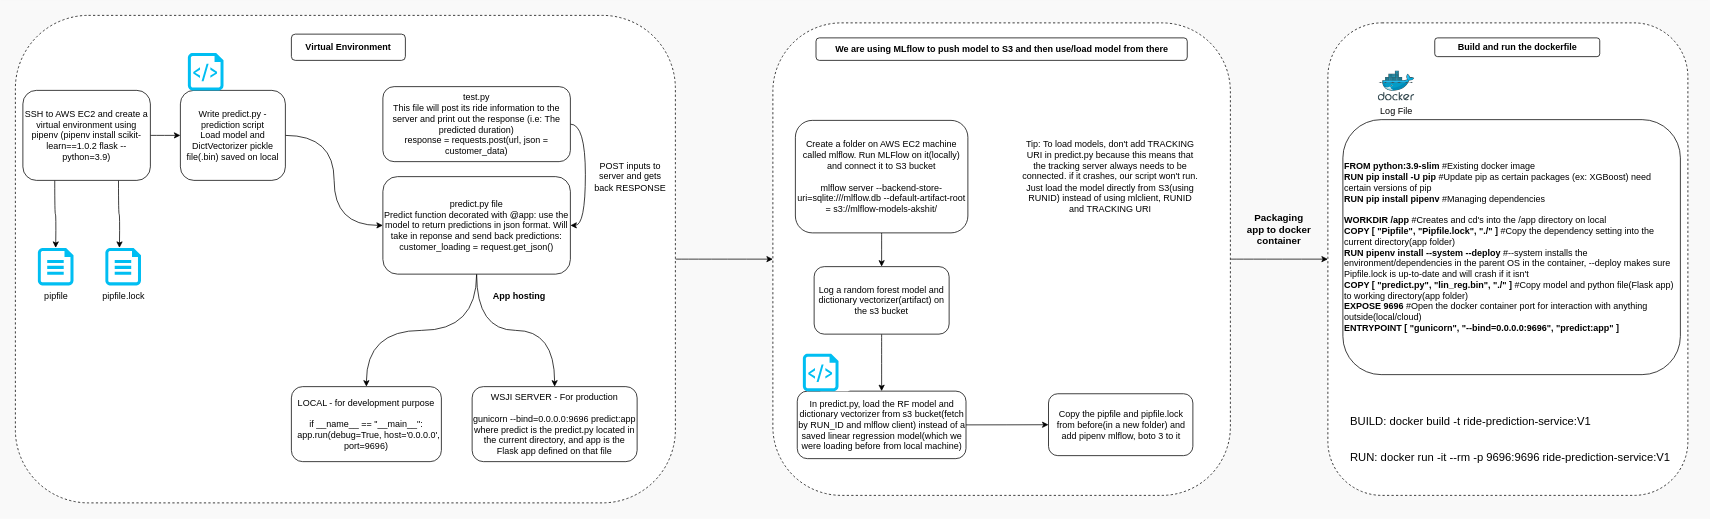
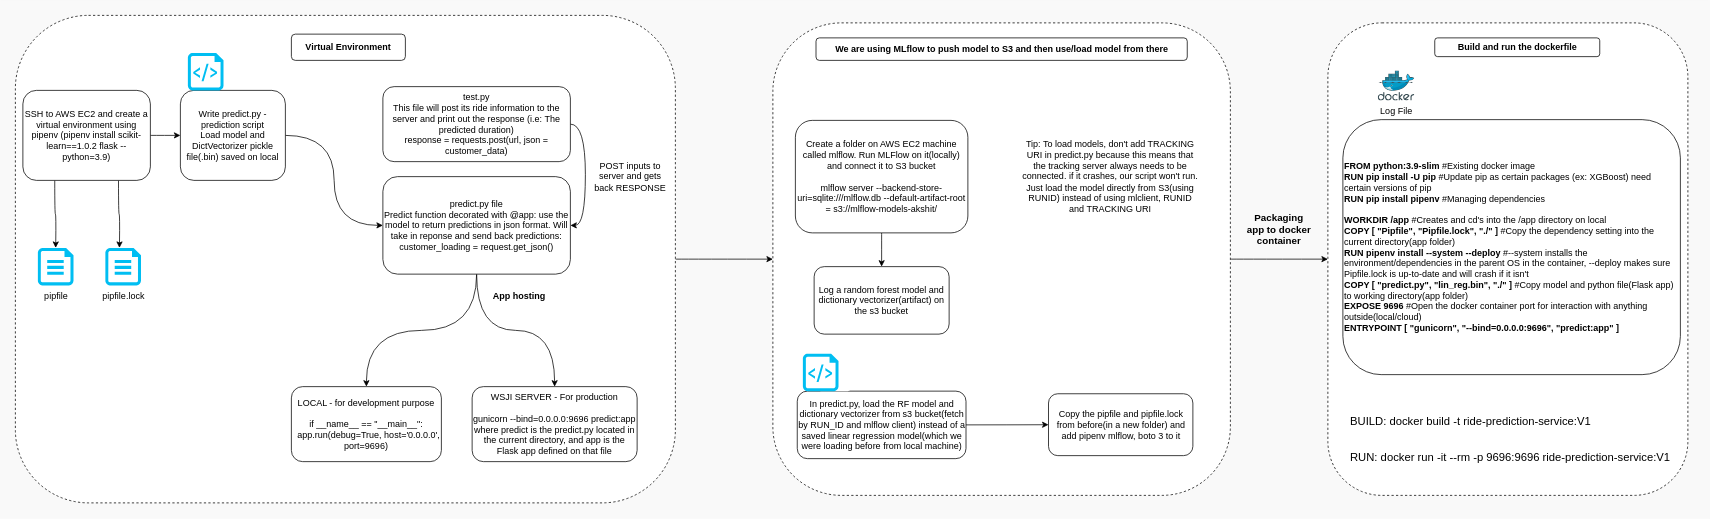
  <mxCell id="0" />
  <mxCell id="1" parent="0" />
  <mxCell id="2" style="edgeStyle=orthogonalEdgeStyle;rounded=1;orthogonalLoop=1;jettySize=auto;html=1;exitX=1;exitY=0.5;exitDx=0;exitDy=0;entryX=0;entryY=0.5;entryDx=0;entryDy=0;curved=1;" parent="1" source="3" target="4" edge="1"><mxGeometry relative="1" as="geometry" /></mxCell>
  <mxCell id="3" value="" style="rounded=1;whiteSpace=wrap;html=1;dashed=1;" parent="1" vertex="1"><mxGeometry x="1030" y="30" width="610" height="630" as="geometry" /></mxCell>
  <mxCell id="4" value="" style="rounded=1;whiteSpace=wrap;html=1;dashed=1;" parent="1" vertex="1"><mxGeometry x="1770" y="30" width="480" height="630" as="geometry" /></mxCell>
  <mxCell id="5" style="edgeStyle=orthogonalEdgeStyle;rounded=1;orthogonalLoop=1;jettySize=auto;html=1;exitX=1;exitY=0.5;exitDx=0;exitDy=0;entryX=0;entryY=0.5;entryDx=0;entryDy=0;curved=1;" parent="1" source="6" target="3" edge="1"><mxGeometry relative="1" as="geometry" /></mxCell>
  <mxCell id="6" value="" style="rounded=1;whiteSpace=wrap;html=1;dashed=1;" parent="1" vertex="1"><mxGeometry x="20" y="20" width="880" height="650" as="geometry" /></mxCell>
  <mxCell id="7" style="edgeStyle=orthogonalEdgeStyle;rounded=1;orthogonalLoop=1;jettySize=auto;html=1;exitX=1;exitY=0.5;exitDx=0;exitDy=0;curved=1;" parent="1" source="10" target="40" edge="1"><mxGeometry relative="1" as="geometry" /></mxCell>
  <mxCell id="8" style="edgeStyle=orthogonalEdgeStyle;rounded=1;orthogonalLoop=1;jettySize=auto;html=1;exitX=0.25;exitY=1;exitDx=0;exitDy=0;entryX=0.5;entryY=0;entryDx=0;entryDy=0;entryPerimeter=0;curved=1;" parent="1" source="10" edge="1"><mxGeometry relative="1" as="geometry"><mxPoint x="73.75" y="330" as="targetPoint" /></mxGeometry></mxCell>
  <mxCell id="9" style="edgeStyle=orthogonalEdgeStyle;rounded=1;orthogonalLoop=1;jettySize=auto;html=1;exitX=0.75;exitY=1;exitDx=0;exitDy=0;entryX=0.5;entryY=0;entryDx=0;entryDy=0;entryPerimeter=0;curved=1;" parent="1" source="10" edge="1"><mxGeometry relative="1" as="geometry"><mxPoint x="158.75" y="330" as="targetPoint" /></mxGeometry></mxCell>
  <mxCell id="10" value="SSH to AWS EC2 and create a virtual environment using pipenv (pipenv install scikit-learn==1.0.2 flask --python=3.9)" style="rounded=1;whiteSpace=wrap;html=1;" parent="1" vertex="1"><mxGeometry x="30" y="120" width="170" height="120" as="geometry" /></mxCell>
  <mxCell id="11" style="edgeStyle=orthogonalEdgeStyle;rounded=1;orthogonalLoop=1;jettySize=auto;html=1;exitX=1;exitY=0.5;exitDx=0;exitDy=0;entryX=0;entryY=0.5;entryDx=0;entryDy=0;curved=1;" parent="1" source="40" target="14" edge="1"><mxGeometry relative="1" as="geometry" /></mxCell>
  <mxCell id="12" style="edgeStyle=orthogonalEdgeStyle;rounded=1;orthogonalLoop=1;jettySize=auto;html=1;exitX=0.5;exitY=1;exitDx=0;exitDy=0;entryX=0.5;entryY=0;entryDx=0;entryDy=0;curved=1;" parent="1" source="14" target="17" edge="1"><mxGeometry relative="1" as="geometry"><mxPoint x="600" y="350" as="targetPoint" /></mxGeometry></mxCell>
  <mxCell id="13" style="edgeStyle=orthogonalEdgeStyle;rounded=1;orthogonalLoop=1;jettySize=auto;html=1;exitX=0.5;exitY=1;exitDx=0;exitDy=0;curved=1;" parent="1" source="14" target="18" edge="1"><mxGeometry relative="1" as="geometry" /></mxCell>
  <mxCell id="14" value="predict.py file&lt;br&gt;Predict function decorated with @app: use the model to return predictions in json format. Will take in reponse and send back predictions:&lt;br&gt;customer_loading = request.get_json()" style="rounded=1;whiteSpace=wrap;html=1;" parent="1" vertex="1"><mxGeometry x="510" y="235" width="250" height="130" as="geometry" /></mxCell>
  <mxCell id="15" style="edgeStyle=orthogonalEdgeStyle;rounded=1;orthogonalLoop=1;jettySize=auto;html=1;exitX=1;exitY=0.5;exitDx=0;exitDy=0;entryX=1;entryY=0.5;entryDx=0;entryDy=0;curved=1;" parent="1" source="16" target="14" edge="1"><mxGeometry relative="1" as="geometry" /></mxCell>
  <mxCell id="16" value="test.py&lt;br&gt;This file will post its ride information to the server and print out the response (i.e: The predicted duration)&lt;br&gt;response = requests.post(url, json = customer_data)" style="rounded=1;whiteSpace=wrap;html=1;" parent="1" vertex="1"><mxGeometry x="510" y="115" width="250" height="100" as="geometry" /></mxCell>
  <mxCell id="17" value="LOCAL - for development purpose&lt;br&gt;&lt;br&gt;&lt;div&gt;if __name__ == &quot;__main__&quot;:&lt;/div&gt;&lt;div&gt;&amp;nbsp; app.run(debug=True, host='0.0.0.0', port=9696)&lt;/div&gt;" style="rounded=1;whiteSpace=wrap;html=1;" parent="1" vertex="1"><mxGeometry x="388" y="515" width="200" height="100" as="geometry" /></mxCell>
  <mxCell id="18" value="WSJI SERVER - For production&lt;br&gt;&lt;br&gt;&lt;div&gt;gunicorn --bind=0.0.0.0:9696 predict:app&lt;/div&gt;&lt;div&gt;where predict is the predict.py located in the current directory, and app is the Flask app defined on that file&lt;/div&gt;" style="rounded=1;whiteSpace=wrap;html=1;" parent="1" vertex="1"><mxGeometry x="629" y="515" width="220" height="100" as="geometry" /></mxCell>
  <mxCell id="19" value="Log File" style="sketch=0;aspect=fixed;html=1;points=[];align=center;image;fontSize=12;image=img/lib/mscae/Docker.svg;rounded=1;" parent="1" vertex="1"><mxGeometry x="1837" y="94" width="48.78" height="40" as="geometry" /></mxCell>
  <mxCell id="20" value="&lt;b&gt;Build and run the dockerfile&lt;/b&gt;" style="rounded=1;whiteSpace=wrap;html=1;" parent="1" vertex="1"><mxGeometry x="1912.5" y="50" width="220" height="25" as="geometry" /></mxCell>
  <mxCell id="21" value="" style="edgeStyle=orthogonalEdgeStyle;rounded=1;orthogonalLoop=1;jettySize=auto;html=1;curved=1;" parent="1" source="22" target="24" edge="1"><mxGeometry relative="1" as="geometry" /></mxCell>
  <mxCell id="22" value="Create a folder on AWS EC2 machine called mlflow. Run MLFlow on it(locally) and connect it to S3 bucket&lt;br&gt;&lt;br&gt;mlflow server --backend-store-uri=sqlite:///mlflow.db --default-artifact-root = s3://mlflow-models-akshit/" style="rounded=1;whiteSpace=wrap;html=1;" parent="1" vertex="1"><mxGeometry x="1060" y="160" width="230" height="150" as="geometry" /></mxCell>
- <mxCell id="23" value="" style="edgeStyle=orthogonalEdgeStyle;rounded=1;orthogonalLoop=1;jettySize=auto;html=1;curved=1;" parent="1" source="24" target="44" edge="1"><mxGeometry relative="1" as="geometry" /></mxCell>
  <mxCell id="24" value="Log a random forest model and dictionary vectorizer(artifact) on the s3 bucket" style="rounded=1;whiteSpace=wrap;html=1;" parent="1" vertex="1"><mxGeometry x="1085" y="355" width="180" height="90" as="geometry" /></mxCell>
  <mxCell id="25" value="" style="edgeStyle=orthogonalEdgeStyle;rounded=1;orthogonalLoop=1;jettySize=auto;html=1;curved=1;" parent="1" source="44" target="26" edge="1"><mxGeometry relative="1" as="geometry" /></mxCell>
  <mxCell id="26" value="Copy the pipfile and pipfile.lock from before(in a new folder) and add pipenv mlflow, boto 3 to it" style="whiteSpace=wrap;html=1;rounded=1;" parent="1" vertex="1"><mxGeometry x="1397.5" y="524.5" width="192.5" height="82.5" as="geometry" /></mxCell>
  <mxCell id="27" value="&lt;b&gt;We are using MLflow to push model to S3 and then use/load model from there&lt;/b&gt;" style="rounded=1;whiteSpace=wrap;html=1;" parent="1" vertex="1"><mxGeometry x="1087.5" y="50" width="495" height="30" as="geometry" /></mxCell>
  <mxCell id="28" value="&lt;b&gt;App hosting&lt;/b&gt;" style="text;html=1;strokeColor=none;fillColor=none;align=center;verticalAlign=middle;whiteSpace=wrap;rounded=1;dashed=1;" parent="1" vertex="1"><mxGeometry x="647" y="380" width="90" height="30" as="geometry" /></mxCell>
  <mxCell id="29" value="POST inputs to server and gets back RESPONSE" style="text;html=1;strokeColor=none;fillColor=none;align=center;verticalAlign=middle;whiteSpace=wrap;rounded=1;dashed=1;" parent="1" vertex="1"><mxGeometry x="790" y="205" width="100" height="60" as="geometry" /></mxCell>
  <mxCell id="30" value="Tip: To load models, don't add TRACKING URI in predict.py because this means that the tracking server always needs to be connected. if it crashes, our script won't run. Just load the model directly from S3(using RUNID) instead of using mlclient, RUNID and TRACKING URI" style="text;html=1;strokeColor=none;fillColor=none;align=center;verticalAlign=middle;whiteSpace=wrap;rounded=1;dashed=1;" parent="1" vertex="1"><mxGeometry x="1360" y="160" width="240" height="150" as="geometry" /></mxCell>
  <mxCell id="31" value="&lt;span style=&quot;background-color: initial;&quot;&gt;&lt;b&gt;FROM python:3.9-slim&lt;/b&gt;&amp;nbsp;#Existing docker image&lt;/span&gt;&lt;div style=&quot;&quot;&gt;&lt;b&gt;RUN pip install -U pip&lt;/b&gt;&amp;nbsp;#Update pip as certain packages (ex: XGBoost) need certain versions of pip&lt;/div&gt;&lt;div style=&quot;&quot;&gt;&lt;b&gt;RUN pip install pipenv&lt;/b&gt;&amp;nbsp;#Managing dependencies&lt;/div&gt;&lt;div style=&quot;&quot;&gt;&lt;br&gt;&lt;/div&gt;&lt;div style=&quot;&quot;&gt;&lt;b&gt;WORKDIR /app&lt;/b&gt;&amp;nbsp;#Creates and cd's into the /app directory on local&lt;/div&gt;&lt;div style=&quot;&quot;&gt;&lt;b&gt;COPY [ &quot;Pipfile&quot;, &quot;Pipfile.lock&quot;, &quot;./&quot; ]&lt;/b&gt;&amp;nbsp;#Copy the dependency setting into the current directory(app folder)&lt;/div&gt;&lt;div style=&quot;&quot;&gt;&lt;b&gt;RUN pipenv install --system --deploy&lt;/b&gt;&amp;nbsp;#--system installs the environment/dependencies in the parent OS in the container, --deploy makes sure Pipfile.lock is up-to-date and will crash if it isn't&lt;/div&gt;&lt;div style=&quot;&quot;&gt;&lt;b&gt;COPY [ &quot;predict.py&quot;, &quot;lin_reg.bin&quot;, &quot;./&quot; ]&lt;/b&gt;&amp;nbsp;#Copy model and python file(Flask app) to working directory(app folder)&lt;/div&gt;&lt;div style=&quot;&quot;&gt;&lt;b&gt;EXPOSE 9696&lt;/b&gt;&amp;nbsp;#Open the docker container port for interaction with anything outside(local/cloud)&lt;/div&gt;&lt;div style=&quot;&quot;&gt;&lt;b&gt;ENTRYPOINT [ &quot;gunicorn&quot;, &quot;--bind=0.0.0.0:9696&quot;, &quot;predict:app&quot; ]&lt;/b&gt;&amp;nbsp;&lt;/div&gt;" style="rounded=1;whiteSpace=wrap;html=1;align=left;" parent="1" vertex="1"><mxGeometry x="1790" y="159" width="450" height="340" as="geometry" /></mxCell>
  <mxCell id="32" value="&lt;b&gt;Virtual Environment&lt;/b&gt;" style="rounded=1;whiteSpace=wrap;html=1;" parent="1" vertex="1"><mxGeometry x="388" y="45" width="152" height="35" as="geometry" /></mxCell>
  <mxCell id="33" value="&lt;b&gt;&lt;font style=&quot;font-size: 13px;&quot;&gt;Packaging app to docker container&lt;/font&gt;&lt;/b&gt;" style="text;html=1;strokeColor=none;fillColor=none;align=center;verticalAlign=middle;whiteSpace=wrap;rounded=1;" parent="1" vertex="1"><mxGeometry x="1660" y="270" width="90" height="70" as="geometry" /></mxCell>
  <mxCell id="34" value="&lt;font style=&quot;font-size: 15px;&quot;&gt;BUILD: docker build -t ride-prediction-service:V1&lt;/font&gt;" style="text;html=1;strokeColor=none;fillColor=none;align=left;verticalAlign=middle;whiteSpace=wrap;rounded=1;fontSize=13;" parent="1" vertex="1"><mxGeometry x="1798" y="535" width="430" height="50" as="geometry" /></mxCell>
  <mxCell id="35" value="&lt;font style=&quot;font-size: 15px;&quot;&gt;RUN: docker run -it --rm -p 9696:9696 ride-prediction-service:V1&lt;/font&gt;" style="text;html=1;strokeColor=none;fillColor=none;align=left;verticalAlign=middle;whiteSpace=wrap;rounded=1;fontSize=13;" parent="1" vertex="1"><mxGeometry x="1798" y="585" width="460" height="45" as="geometry" /></mxCell>
  <mxCell id="36" value="pipfile" style="verticalLabelPosition=bottom;html=1;verticalAlign=top;align=center;strokeColor=none;fillColor=#00BEF2;shape=mxgraph.azure.cloud_services_configuration_file;pointerEvents=1;" vertex="1" parent="1"><mxGeometry x="50" y="330" width="47.5" height="50" as="geometry" /></mxCell>
  <mxCell id="37" value="pipfile.lock" style="verticalLabelPosition=bottom;html=1;verticalAlign=top;align=center;strokeColor=none;fillColor=#00BEF2;shape=mxgraph.azure.cloud_services_configuration_file;pointerEvents=1;" vertex="1" parent="1"><mxGeometry x="140" y="330" width="47.5" height="50" as="geometry" /></mxCell>
  <mxCell id="38" value="" style="group" vertex="1" connectable="0" parent="1"><mxGeometry x="240" y="70" width="140" height="170" as="geometry" /></mxCell>
  <mxCell id="39" value="" style="group;rounded=1;" parent="38" vertex="1" connectable="0"><mxGeometry width="140" height="170" as="geometry" /></mxCell>
  <mxCell id="40" value="Write predict.py -prediction script&lt;br&gt;Load model and DictVectorizer pickle file(.bin) saved on local" style="rounded=1;whiteSpace=wrap;html=1;" parent="39" vertex="1"><mxGeometry y="50" width="140" height="120" as="geometry" /></mxCell>
  <mxCell id="41" value="" style="verticalLabelPosition=bottom;html=1;verticalAlign=top;align=center;strokeColor=none;fillColor=#00BEF2;shape=mxgraph.azure.script_file;pointerEvents=1;" vertex="1" parent="38"><mxGeometry x="10" width="47.5" height="50" as="geometry" /></mxCell>
  <mxCell id="42" value="" style="group" vertex="1" connectable="0" parent="1"><mxGeometry x="1062.5" y="471" width="225" height="140" as="geometry" /></mxCell>
  <mxCell id="43" value="" style="group;rounded=1;" parent="42" vertex="1" connectable="0"><mxGeometry width="225" height="140" as="geometry" /></mxCell>
  <mxCell id="44" value="In predict.py, load the RF model and dictionary vectorizer from s3 bucket(fetch by RUN_ID and mlflow client) instead of a saved linear regression model(which we were loading before from local machine)" style="rounded=1;whiteSpace=wrap;html=1;" parent="43" vertex="1"><mxGeometry y="50" width="225" height="90" as="geometry" /></mxCell>
  <mxCell id="45" value="" style="verticalLabelPosition=bottom;html=1;verticalAlign=top;align=center;strokeColor=none;shape=mxgraph.azure.script_file;pointerEvents=1;dashed=1;rounded=1;" parent="43" vertex="1"><mxGeometry x="25.5" width="47.5" height="50" as="geometry" /></mxCell>
  <mxCell id="46" value="" style="verticalLabelPosition=bottom;html=1;verticalAlign=top;align=center;strokeColor=none;fillColor=#00BEF2;shape=mxgraph.azure.script_file;pointerEvents=1;" vertex="1" parent="42"><mxGeometry x="7.5" width="47.5" height="50" as="geometry" /></mxCell>
